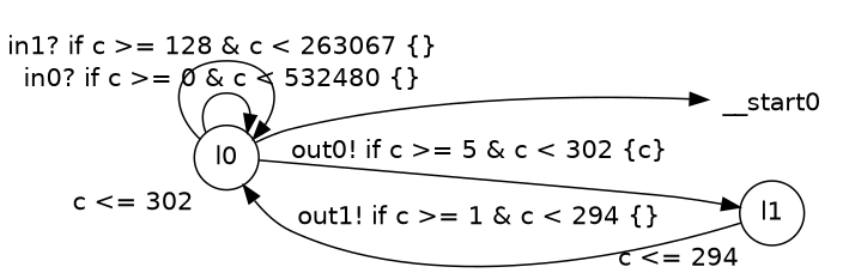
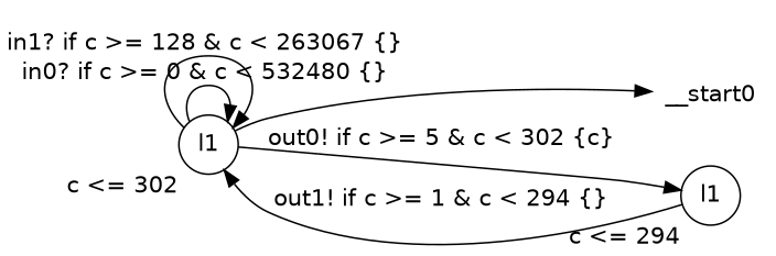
  digraph {
    fontname="DejaVu Sans"
    rankdir=LR
    node [fontname="DejaVu Sans" shape=circle margin=0]
    edge [fontname="DejaVu Sans"]
    __start0 [shape=none margin=""]
-   n2 [label=l0 xlabel="c <= 302"]
+   n2 [label=l1 xlabel="c <= 302"]
    n3 [label=l1 xlabel="c <= 294"]
    n2 -> __start0
    n2 -> n2 [label="in0? if c >= 0 & c < 532480 {} "]
    n2 -> n2 [label="in1? if c >= 128 & c < 263067 {} "]
    n2 -> n3 [label="out0! if c >= 5 & c < 302 {c} "]
    n3 -> n2 [label="out1! if c >= 1 & c < 294 {} "]
  }
